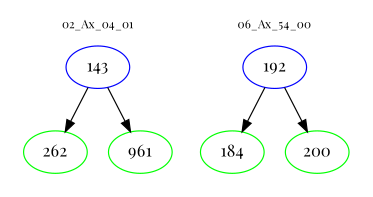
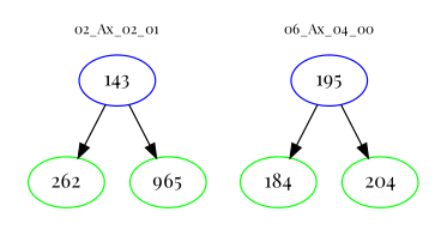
  digraph {
    fontname="Playfair Display"
    node [color=green fontname="Playfair Display"]
    edge [color=black fontname="Playfair Display"]
    n1 [color=blue label=143]
    n2 [label=262]
-   n3 [label=961]
-   n4 [color=blue label=192]
+   n3 [label=965]
+   n4 [color=blue label=195]
    n5 [label=184]
-   n6 [label=200]
+   n6 [label=204]
    subgraph cluster_1 {
      color=white
      fontsize=10
-     label="02_Ax_04_01"
+     label="02_Ax_02_01"
      n1
      n2
      n3
    }
    subgraph cluster_2 {
      color=white
      fontsize=10
-     label="06_Ax_54_00"
+     label="06_Ax_04_00"
      n4
      n5
      n6
    }
    n1 -> n2
    n1 -> n3
    n4 -> n5
    n4 -> n6
  }
